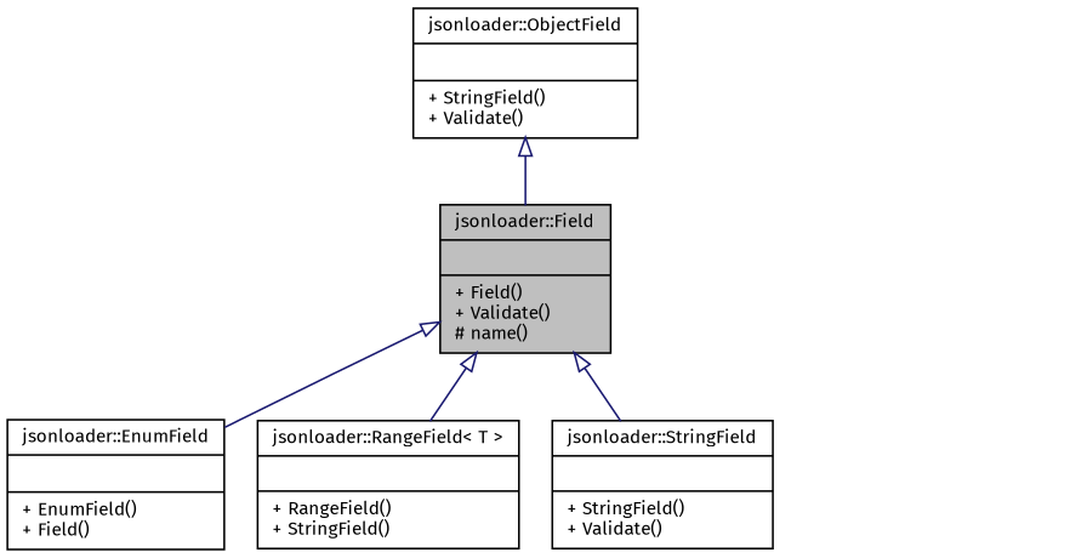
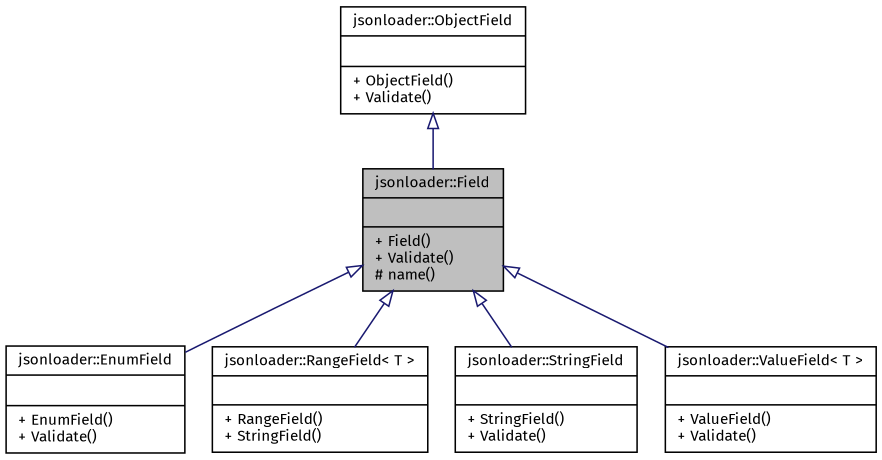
  digraph {
    fontname="Fira Sans"
    node [color=black fillcolor=white fontname="Fira Sans" fontsize=10 shape=record style=filled]
    edge [arrowtail=onormal color=midnightblue dir=back fontname="Fira Sans" fontsize=10 labelfontname=Helvetica labelfontsize=10 style=solid]
    n1 [fillcolor=grey75 fontcolor=black height=0.2 label="{jsonloader::Field\n||+ Field()\l+ Validate()\l# name()\l}" width=0.4]
-   n2 [height=0.2 label="{jsonloader::EnumField\n||+ EnumField()\l+ Field()\l}" width=0.4]
+   n2 [height=0.2 label="{jsonloader::EnumField\n||+ EnumField()\l+ Validate()\l}" width=0.4]
    n3 [height=0.2 label="{jsonloader::RangeField\< T \>\n||+ RangeField()\l+ StringField()\l}" width=0.4]
    n4 [height=0.2 label="{jsonloader::StringField\n||+ StringField()\l+ Validate()\l}" width=0.4]
-   n6 [height=0.2 label="{jsonloader::ObjectField\n||+ StringField()\l+ Validate()\l}" width=0.4]
+   n5 [height=0.2 label="{jsonloader::ValueField\< T \>\n||+ ValueField()\l+ Validate()\l}" width=0.4]
+   n6 [height=0.2 label="{jsonloader::ObjectField\n||+ ObjectField()\l+ Validate()\l}" width=0.4]
    n1 -> n2
    n1 -> n3
    n1 -> n4
+   n1 -> n5
    n6 -> n1
  }
